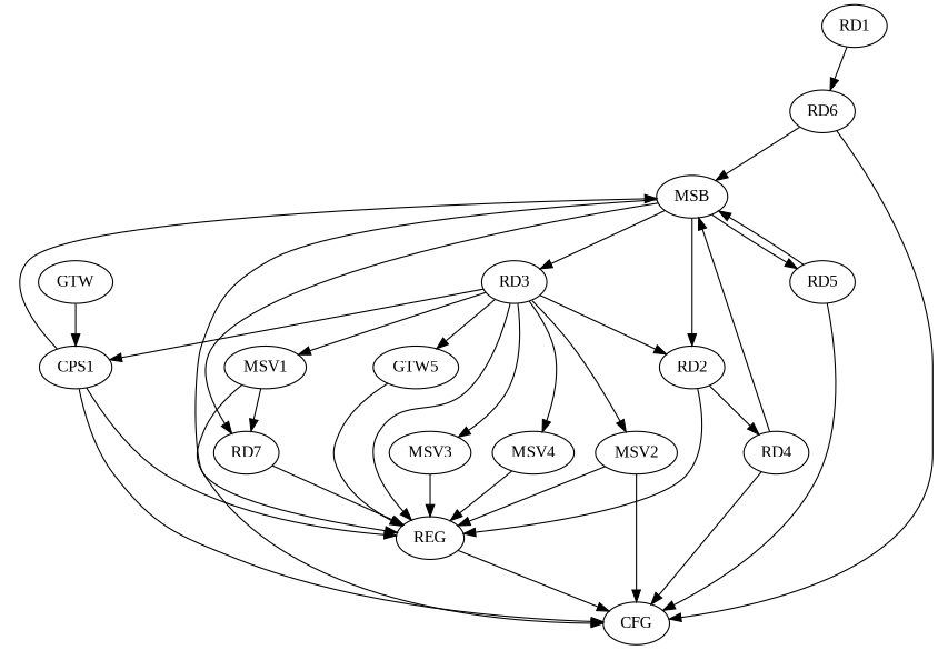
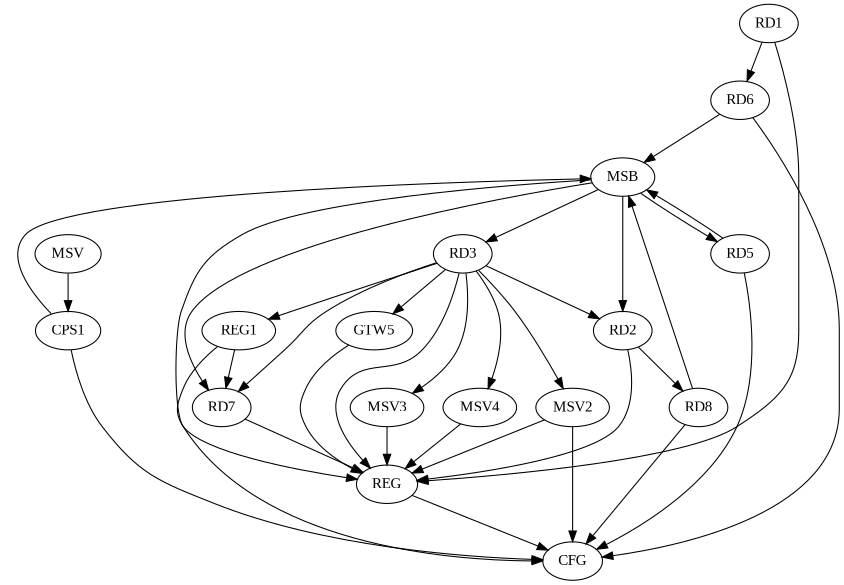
  strict digraph {
    fontname="Liberation Serif"
    node [fontname="Liberation Serif"]
    edge [fontname="Liberation Serif"]
    n1 [label=RD1]
    n2 [label=RD6]
    n3 [label=REG]
    n4 [label=MSB]
    n5 [label=CFG]
    n6 [label=RD2]
-   n7 [label=RD4]
+   n7 [label=RD8]
    n8 [label=RD3]
    n9 [label=RD7]
-   n10 [label=MSV1]
+   n10 [label=REG1]
    n11 [label=MSV2]
    n12 [label=MSV3]
    n13 [label=MSV4]
    n14 [label=GTW5]
    n15 [label=RD5]
    n16 [label=CPS1]
-   n17 [label=GTW]
+   n17 [label=MSV]
    n1 -> n2
-   n16 -> n3
+   n1 -> n3
    n2 -> n4
    n2 -> n5
    n3 -> n5
    n4 -> n3
    n4 -> n6
    n4 -> n8
    n4 -> n9
    n4 -> n15
    n6 -> n3
    n6 -> n7
    n7 -> n4
    n7 -> n5
    n8 -> n3
    n8 -> n6
-   n8 -> n16
+   n8 -> n9
    n8 -> n10
    n8 -> n11
    n8 -> n12
    n8 -> n13
    n8 -> n14
    n9 -> n3
    n10 -> n5
    n10 -> n9
    n11 -> n3
    n11 -> n5
    n12 -> n3
    n13 -> n3
    n14 -> n3
    n15 -> n4
    n15 -> n5
    n16 -> n4
    n16 -> n5
    n17 -> n16
  }
